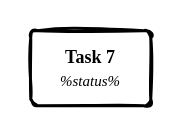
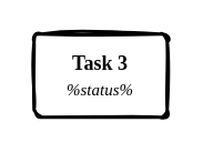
  <mxCell id="0" />
  <mxCell id="1" parent="0" />
- <mxCell id="2" value="Task 7&lt;br&gt;&lt;span style=&quot;font-weight: normal&quot;&gt;&lt;i&gt;&lt;font style=&quot;font-size: 10px&quot;&gt;%status%&lt;/font&gt;&lt;/i&gt;&lt;/span&gt;" style="whiteSpace=wrap;html=1;strokeWidth=2;fillColor=swimlane;fontStyle=1;spacingTop=0;rounded=1;arcSize=9;points=[];sketch=1;fontFamily=Permanent Marker;hachureGap=8;fillWeight=1;" vertex="1" parent="1"><mxGeometry x="20" y="20" width="80" height="50" as="geometry" /></mxCell>
+ <mxCell id="2" value="Task 3&lt;br&gt;&lt;span style=&quot;font-weight: normal&quot;&gt;&lt;i&gt;&lt;font style=&quot;font-size: 10px&quot;&gt;%status%&lt;/font&gt;&lt;/i&gt;&lt;/span&gt;" style="whiteSpace=wrap;html=1;strokeWidth=2;fillColor=swimlane;fontStyle=1;spacingTop=0;rounded=1;arcSize=9;points=[];sketch=1;fontFamily=Permanent Marker;hachureGap=8;fillWeight=1;" vertex="1" parent="1"><mxGeometry x="20" y="20" width="80" height="50" as="geometry" /></mxCell>
